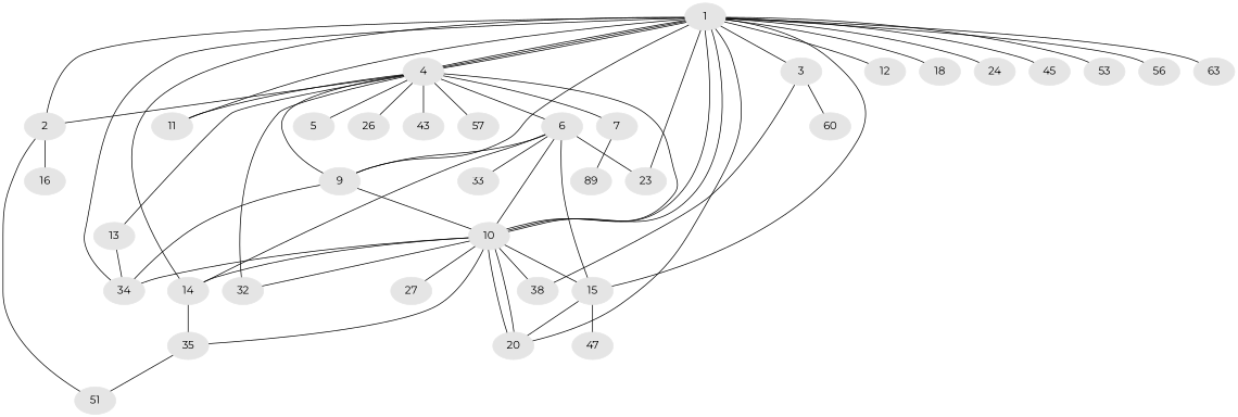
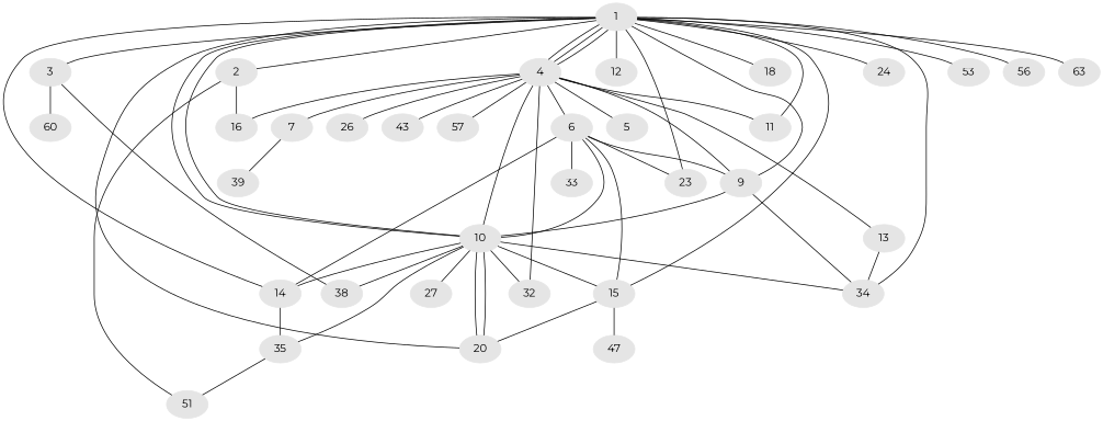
  graph {
    fontname=Montserrat
    node [color=gray90 fontname=Montserrat style=filled]
    edge [fontname=Montserrat]
    1
    2
    3
    4 [super="+40+49+17+8+30+36"]
    9 [super="+21"]
    10 [super="+25+28+44+55+69+72+19"]
    11
    12
    14 [super="+74+59+48"]
    15 [super="+29+73+42"]
    18
    20
    23 [super="+71+31"]
    24
    34 [super="+46+37"]
-   45 [super="+64"]
    53 [super="+67"]
    56
    63
    16 [super="+54"]
    n21 [label=51 super="+66"]
    38
    60
    5
    6
    7 [super="+58"]
    13
    26 [super="+65"]
    32 [super="+68"]
    43
    57
    27 [super="+75"]
    35
    47
    33
-   39 [label=89]
+   39
    1 -- 2
    1 -- 3
    1 -- 4 [weight=3]
    1 -- 4
    1 -- 4
    1 -- 9 [weight=2]
    1 -- 10
    1 -- 10
    1 -- 11
    1 -- 12
    1 -- 14 [weight=2]
    1 -- 15 [weight=2]
    1 -- 18
    1 -- 20
    1 -- 23
    1 -- 24
    1 -- 34
-   1 -- 45
    1 -- 53
    1 -- 56
    1 -- 63
    2 -- 16
    2 -- n21
    3 -- 38
    3 -- 60
    4 -- 9
    4 -- 10
    4 -- 11
-   4 -- 2
+   4 -- 16
    4 -- 5
    4 -- 6
    4 -- 7
    4 -- 13
    4 -- 26
    4 -- 32 [weight=3]
    4 -- 43 [weight=2]
    4 -- 57
    9 -- 10 [weight=2]
    9 -- 34
    10 -- 14 [weight=2]
    10 -- 15 [weight=2]
    10 -- 20
    10 -- 20
    10 -- 34
    10 -- 38
    10 -- 32
    10 -- 27
    10 -- 35
    14 -- 35
    15 -- 20
    15 -- 47
    6 -- 9
    6 -- 10
    6 -- 14
    6 -- 15
    6 -- 23
    6 -- 33
    7 -- 39
    13 -- 34
    35 -- n21
  }
